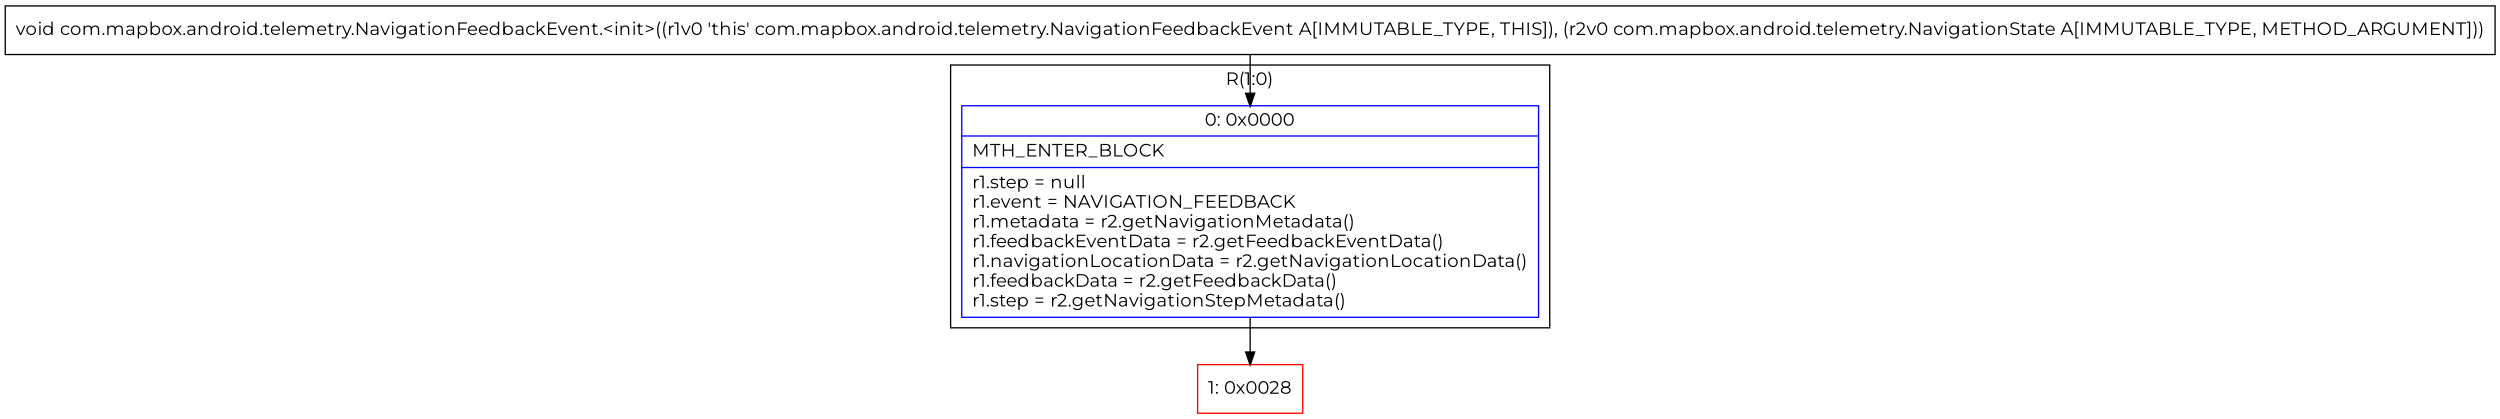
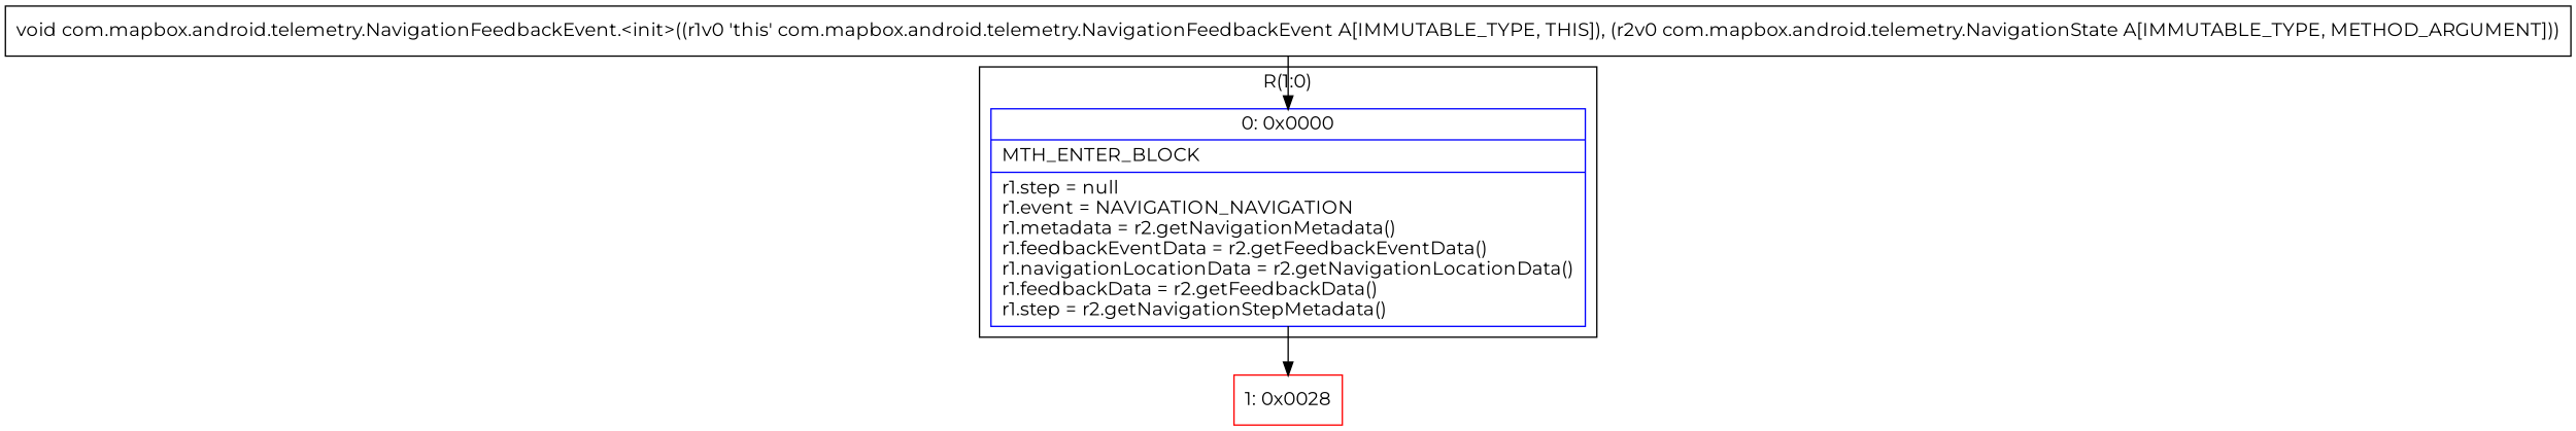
  digraph {
    fontname=Montserrat
    node [shape=record fontname=Montserrat]
    edge [fontname=Montserrat]
-   n1 [color=blue label="{0\:\ 0x0000|MTH_ENTER_BLOCK\l|r1.step = null\lr1.event = NAVIGATION_FEEDBACK\lr1.metadata = r2.getNavigationMetadata()\lr1.feedbackEventData = r2.getFeedbackEventData()\lr1.navigationLocationData = r2.getNavigationLocationData()\lr1.feedbackData = r2.getFeedbackData()\lr1.step = r2.getNavigationStepMetadata()\l}"]
+   n1 [color=blue label="{0\:\ 0x0000|MTH_ENTER_BLOCK\l|r1.step = null\lr1.event = NAVIGATION_NAVIGATION\lr1.metadata = r2.getNavigationMetadata()\lr1.feedbackEventData = r2.getFeedbackEventData()\lr1.navigationLocationData = r2.getNavigationLocationData()\lr1.feedbackData = r2.getFeedbackData()\lr1.step = r2.getNavigationStepMetadata()\l}"]
    n2 [color=red label="{1\:\ 0x0028}"]
    n3 [label="{void com.mapbox.android.telemetry.NavigationFeedbackEvent.\<init\>((r1v0 'this' com.mapbox.android.telemetry.NavigationFeedbackEvent A[IMMUTABLE_TYPE, THIS]), (r2v0 com.mapbox.android.telemetry.NavigationState A[IMMUTABLE_TYPE, METHOD_ARGUMENT])) }"]
    subgraph cluster_1 {
      label="R(1:0)"
      n1
    }
    n1 -> n2
    n3 -> n1
  }
